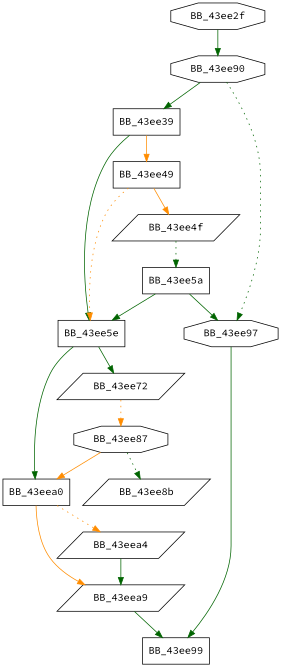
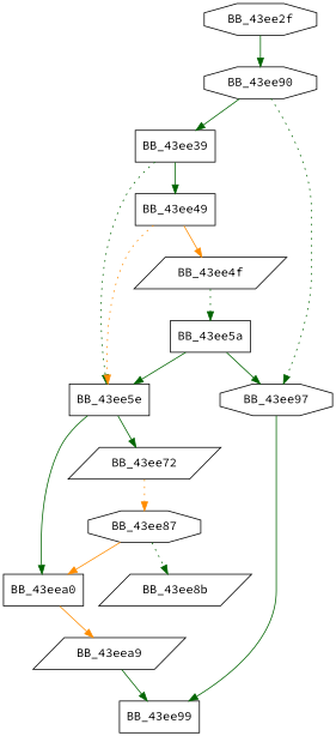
  digraph {
    fontname="Source Code Pro"
    node [fontname="Source Code Pro" shape=box]
    edge [color=darkgreen fontname="Source Code Pro" style=solid]
    BB_43ee2f [shape=octagon]
    BB_43ee90 [shape=octagon]
    BB_43ee39
    BB_43ee97 [shape=octagon]
    BB_43ee49
    BB_43ee5e
    BB_43ee99
    BB_43ee4f [shape=parallelogram]
    BB_43ee72 [shape=parallelogram]
    BB_43eea0
    BB_43ee5a
    BB_43ee87 [shape=octagon]
-   BB_43eea4 [shape=parallelogram]
    BB_43eea9 [shape=parallelogram]
    BB_43ee8b [shape=parallelogram]
    BB_43ee2f -> BB_43ee90
    BB_43ee90 -> BB_43ee39
    BB_43ee90 -> BB_43ee97 [style=dotted]
-   BB_43ee39 -> BB_43ee49 [color=darkorange]
-   BB_43ee39 -> BB_43ee5e
+   BB_43ee39 -> BB_43ee49
+   BB_43ee39 -> BB_43ee5e [style=dotted]
    BB_43ee97 -> BB_43ee99
    BB_43ee49 -> BB_43ee5e [color=darkorange style=dotted]
    BB_43ee49 -> BB_43ee4f [color=darkorange]
    BB_43ee5e -> BB_43ee72
    BB_43ee5e -> BB_43eea0
    BB_43ee4f -> BB_43ee5a [style=dotted]
    BB_43ee72 -> BB_43ee87 [color=darkorange style=dotted]
-   BB_43eea0 -> BB_43eea4 [color=darkorange style=dotted]
    BB_43eea0 -> BB_43eea9 [color=darkorange]
    BB_43ee5a -> BB_43ee97
    BB_43ee5a -> BB_43ee5e
    BB_43ee87 -> BB_43eea0 [color=darkorange]
    BB_43ee87 -> BB_43ee8b [style=dotted]
-   BB_43eea4 -> BB_43eea9
    BB_43eea9 -> BB_43ee99
  }
